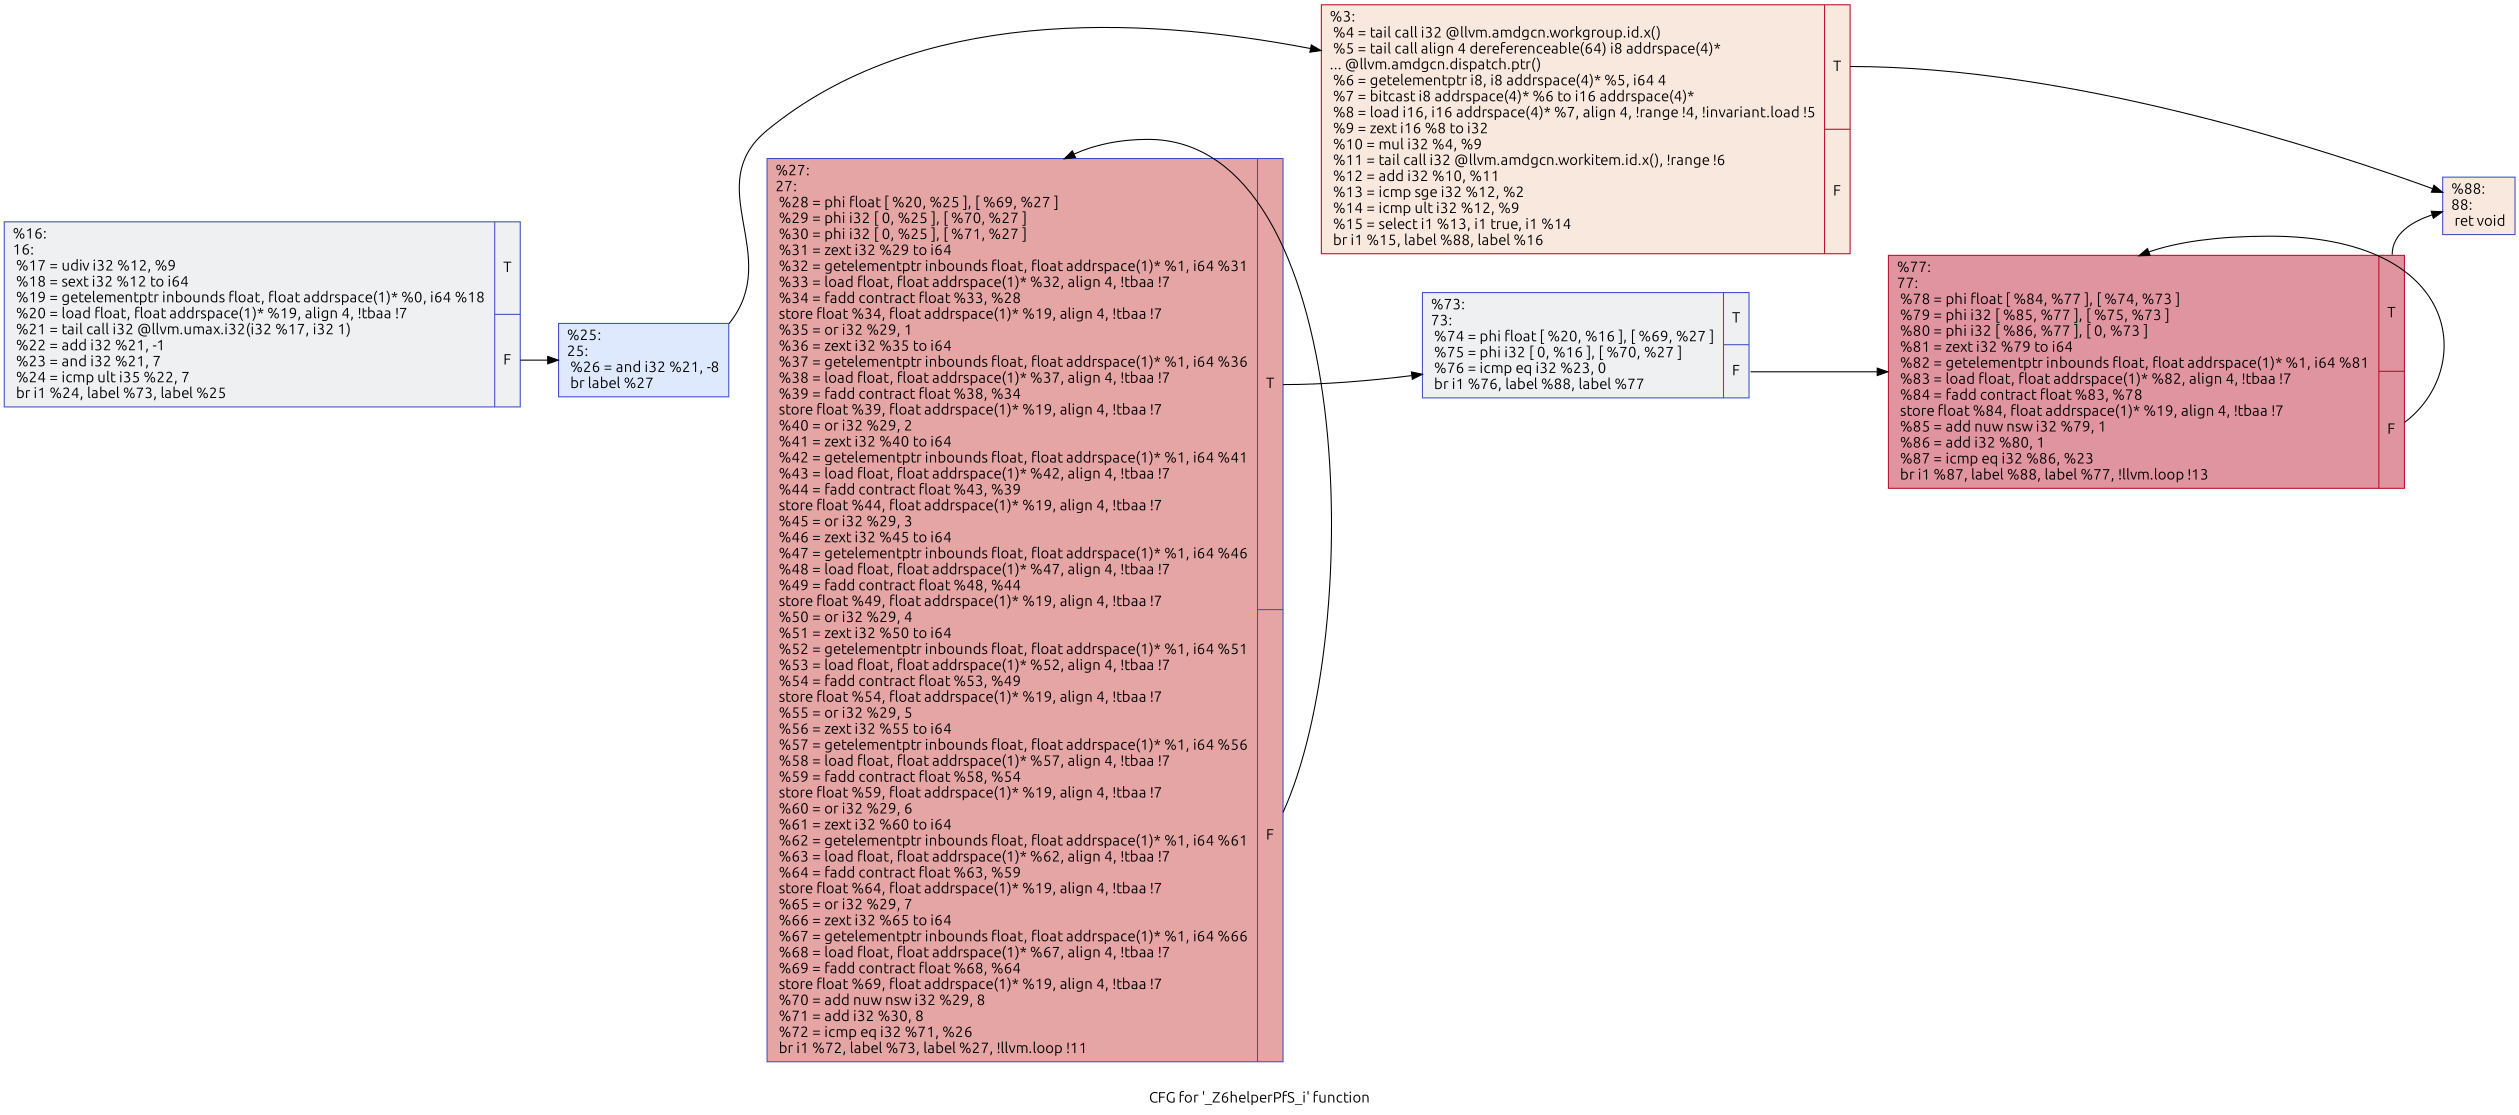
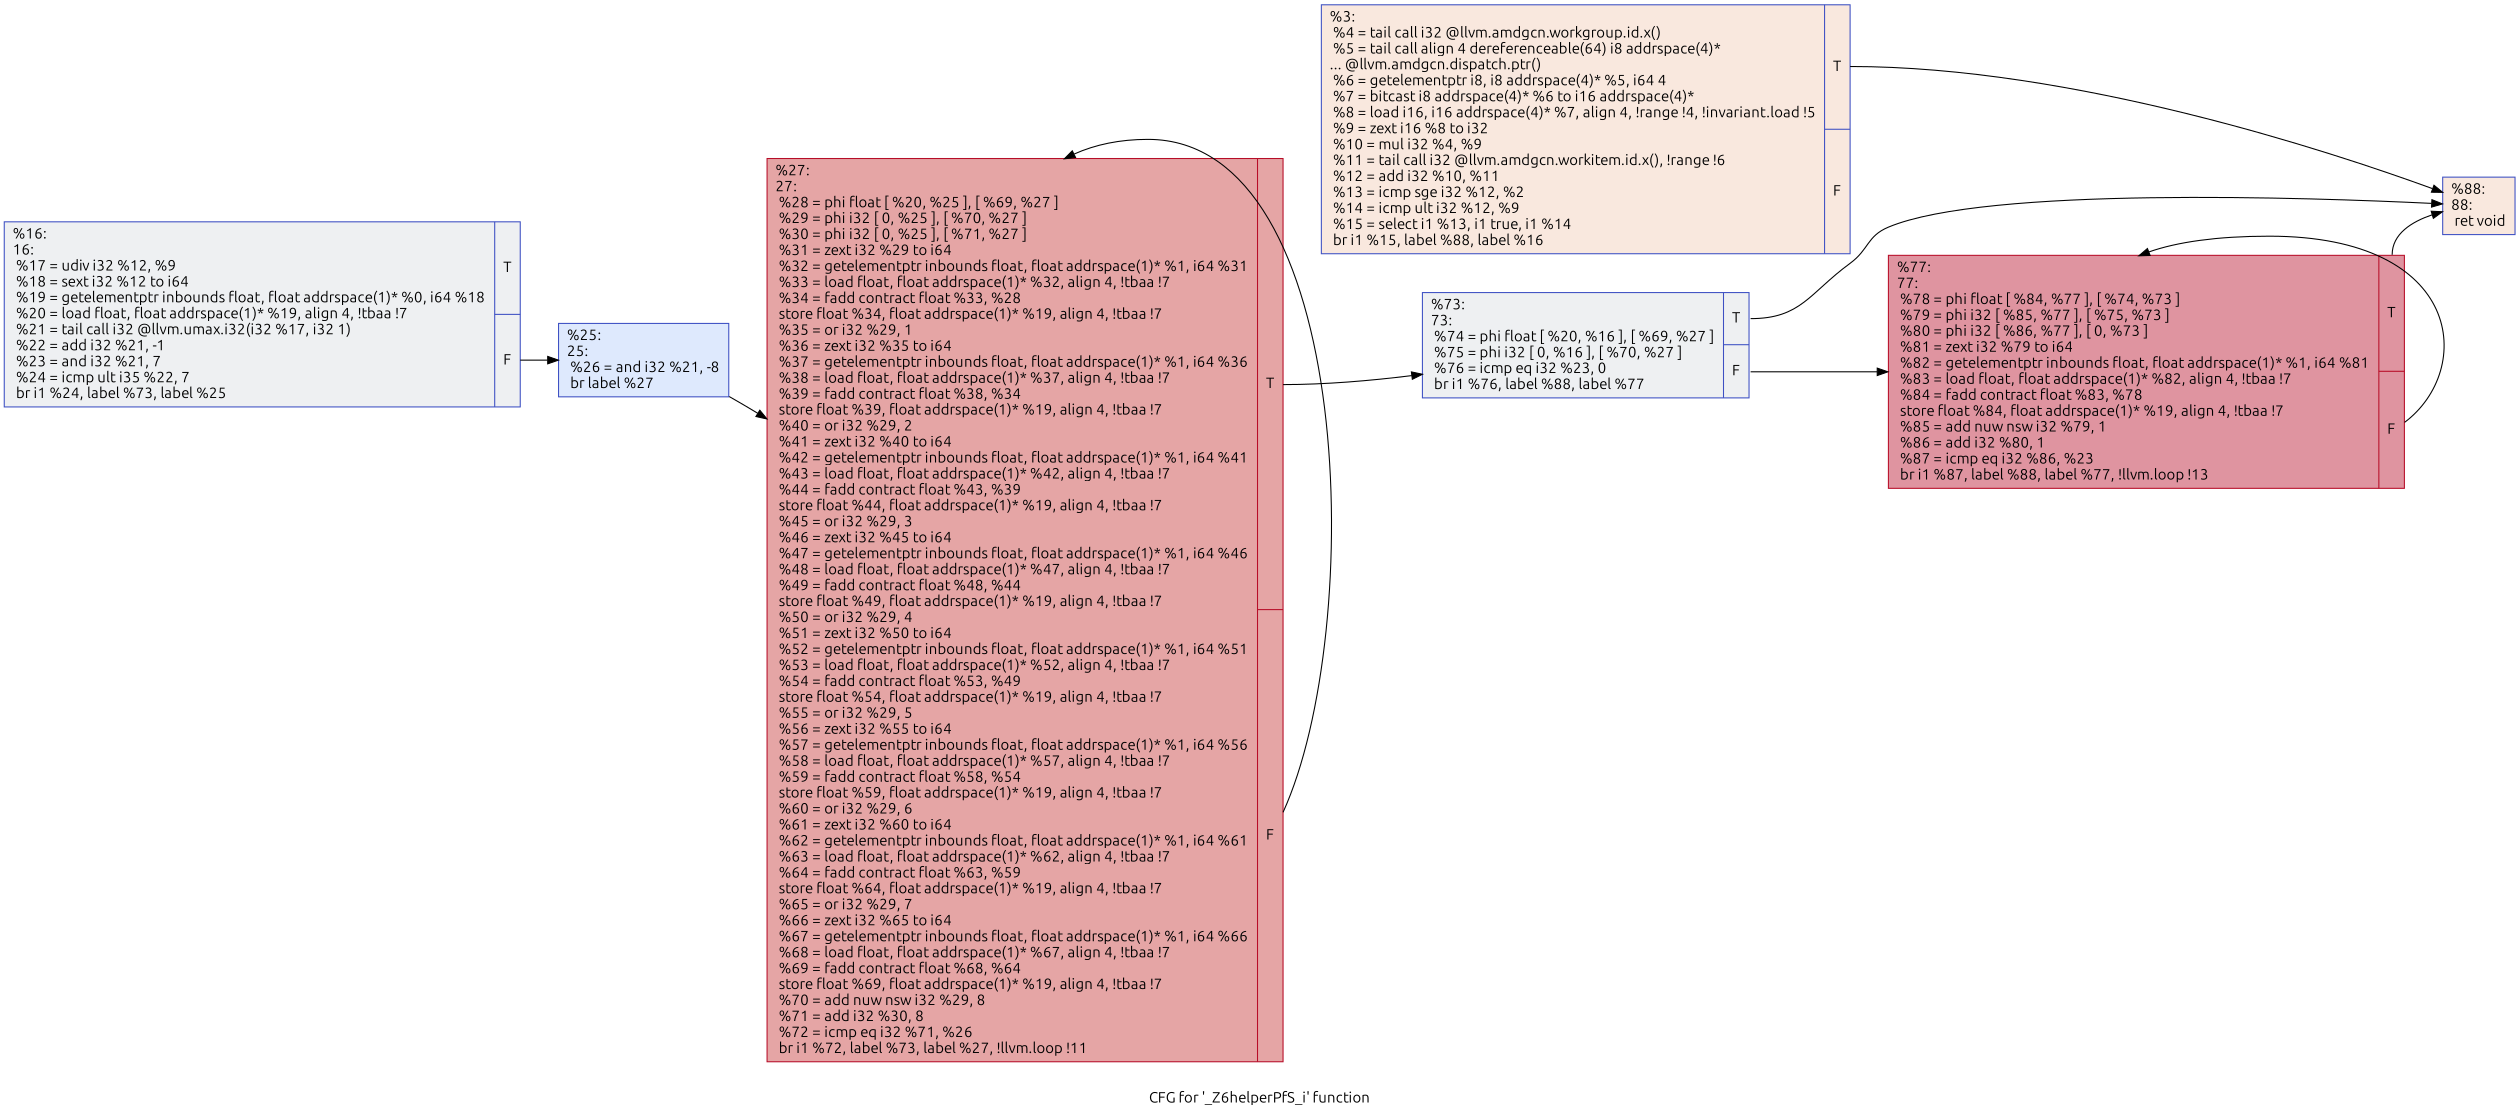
  digraph {
    fontname=Ubuntu
    label="CFG for '_Z6helperPfS_i' function"
    rankdir=LR
    node [color="#3d50c3ff" fillcolor="#f2cab570" fontname=Ubuntu shape=record style=filled]
    edge [fontname=Ubuntu tailport=s0]
-   n1 [color="#b70d28ff" label="{%3:\l  %4 = tail call i32 @llvm.amdgcn.workgroup.id.x()\l  %5 = tail call align 4 dereferenceable(64) i8 addrspace(4)*\l... @llvm.amdgcn.dispatch.ptr()\l  %6 = getelementptr i8, i8 addrspace(4)* %5, i64 4\l  %7 = bitcast i8 addrspace(4)* %6 to i16 addrspace(4)*\l  %8 = load i16, i16 addrspace(4)* %7, align 4, !range !4, !invariant.load !5\l  %9 = zext i16 %8 to i32\l  %10 = mul i32 %4, %9\l  %11 = tail call i32 @llvm.amdgcn.workitem.id.x(), !range !6\l  %12 = add i32 %10, %11\l  %13 = icmp sge i32 %12, %2\l  %14 = icmp ult i32 %12, %9\l  %15 = select i1 %13, i1 true, i1 %14\l  br i1 %15, label %88, label %16\l|{<s0>T|<s1>F}}"]
+   n1 [label="{%3:\l  %4 = tail call i32 @llvm.amdgcn.workgroup.id.x()\l  %5 = tail call align 4 dereferenceable(64) i8 addrspace(4)*\l... @llvm.amdgcn.dispatch.ptr()\l  %6 = getelementptr i8, i8 addrspace(4)* %5, i64 4\l  %7 = bitcast i8 addrspace(4)* %6 to i16 addrspace(4)*\l  %8 = load i16, i16 addrspace(4)* %7, align 4, !range !4, !invariant.load !5\l  %9 = zext i16 %8 to i32\l  %10 = mul i32 %4, %9\l  %11 = tail call i32 @llvm.amdgcn.workitem.id.x(), !range !6\l  %12 = add i32 %10, %11\l  %13 = icmp sge i32 %12, %2\l  %14 = icmp ult i32 %12, %9\l  %15 = select i1 %13, i1 true, i1 %14\l  br i1 %15, label %88, label %16\l|{<s0>T|<s1>F}}"]
    n2 [label="{%88:\l88:                                               \l  ret void\l}"]
    n3 [fillcolor="#d9dce170" label="{%16:\l16:                                               \l  %17 = udiv i32 %12, %9\l  %18 = sext i32 %12 to i64\l  %19 = getelementptr inbounds float, float addrspace(1)* %0, i64 %18\l  %20 = load float, float addrspace(1)* %19, align 4, !tbaa !7\l  %21 = tail call i32 @llvm.umax.i32(i32 %17, i32 1)\l  %22 = add i32 %21, -1\l  %23 = and i32 %21, 7\l  %24 = icmp ult i35 %22, 7\l  br i1 %24, label %73, label %25\l|{<s0>T|<s1>F}}"]
    n4 [fillcolor="#b5cdfa70" label="{%25:\l25:                                               \l  %26 = and i32 %21, -8\l  br label %27\l}"]
    n5 [fillcolor="#d9dce170" label="{%73:\l73:                                               \l  %74 = phi float [ %20, %16 ], [ %69, %27 ]\l  %75 = phi i32 [ 0, %16 ], [ %70, %27 ]\l  %76 = icmp eq i32 %23, 0\l  br i1 %76, label %88, label %77\l|{<s0>T|<s1>F}}"]
    n6 [color="#b70d28ff" fillcolor="#b70d2870" label="{%77:\l77:                                               \l  %78 = phi float [ %84, %77 ], [ %74, %73 ]\l  %79 = phi i32 [ %85, %77 ], [ %75, %73 ]\l  %80 = phi i32 [ %86, %77 ], [ 0, %73 ]\l  %81 = zext i32 %79 to i64\l  %82 = getelementptr inbounds float, float addrspace(1)* %1, i64 %81\l  %83 = load float, float addrspace(1)* %82, align 4, !tbaa !7\l  %84 = fadd contract float %83, %78\l  store float %84, float addrspace(1)* %19, align 4, !tbaa !7\l  %85 = add nuw nsw i32 %79, 1\l  %86 = add i32 %80, 1\l  %87 = icmp eq i32 %86, %23\l  br i1 %87, label %88, label %77, !llvm.loop !13\l|{<s0>T|<s1>F}}"]
-   n7 [fillcolor="#c5333470" label="{%27:\l27:                                               \l  %28 = phi float [ %20, %25 ], [ %69, %27 ]\l  %29 = phi i32 [ 0, %25 ], [ %70, %27 ]\l  %30 = phi i32 [ 0, %25 ], [ %71, %27 ]\l  %31 = zext i32 %29 to i64\l  %32 = getelementptr inbounds float, float addrspace(1)* %1, i64 %31\l  %33 = load float, float addrspace(1)* %32, align 4, !tbaa !7\l  %34 = fadd contract float %33, %28\l  store float %34, float addrspace(1)* %19, align 4, !tbaa !7\l  %35 = or i32 %29, 1\l  %36 = zext i32 %35 to i64\l  %37 = getelementptr inbounds float, float addrspace(1)* %1, i64 %36\l  %38 = load float, float addrspace(1)* %37, align 4, !tbaa !7\l  %39 = fadd contract float %38, %34\l  store float %39, float addrspace(1)* %19, align 4, !tbaa !7\l  %40 = or i32 %29, 2\l  %41 = zext i32 %40 to i64\l  %42 = getelementptr inbounds float, float addrspace(1)* %1, i64 %41\l  %43 = load float, float addrspace(1)* %42, align 4, !tbaa !7\l  %44 = fadd contract float %43, %39\l  store float %44, float addrspace(1)* %19, align 4, !tbaa !7\l  %45 = or i32 %29, 3\l  %46 = zext i32 %45 to i64\l  %47 = getelementptr inbounds float, float addrspace(1)* %1, i64 %46\l  %48 = load float, float addrspace(1)* %47, align 4, !tbaa !7\l  %49 = fadd contract float %48, %44\l  store float %49, float addrspace(1)* %19, align 4, !tbaa !7\l  %50 = or i32 %29, 4\l  %51 = zext i32 %50 to i64\l  %52 = getelementptr inbounds float, float addrspace(1)* %1, i64 %51\l  %53 = load float, float addrspace(1)* %52, align 4, !tbaa !7\l  %54 = fadd contract float %53, %49\l  store float %54, float addrspace(1)* %19, align 4, !tbaa !7\l  %55 = or i32 %29, 5\l  %56 = zext i32 %55 to i64\l  %57 = getelementptr inbounds float, float addrspace(1)* %1, i64 %56\l  %58 = load float, float addrspace(1)* %57, align 4, !tbaa !7\l  %59 = fadd contract float %58, %54\l  store float %59, float addrspace(1)* %19, align 4, !tbaa !7\l  %60 = or i32 %29, 6\l  %61 = zext i32 %60 to i64\l  %62 = getelementptr inbounds float, float addrspace(1)* %1, i64 %61\l  %63 = load float, float addrspace(1)* %62, align 4, !tbaa !7\l  %64 = fadd contract float %63, %59\l  store float %64, float addrspace(1)* %19, align 4, !tbaa !7\l  %65 = or i32 %29, 7\l  %66 = zext i32 %65 to i64\l  %67 = getelementptr inbounds float, float addrspace(1)* %1, i64 %66\l  %68 = load float, float addrspace(1)* %67, align 4, !tbaa !7\l  %69 = fadd contract float %68, %64\l  store float %69, float addrspace(1)* %19, align 4, !tbaa !7\l  %70 = add nuw nsw i32 %29, 8\l  %71 = add i32 %30, 8\l  %72 = icmp eq i32 %71, %26\l  br i1 %72, label %73, label %27, !llvm.loop !11\l|{<s0>T|<s1>F}}"]
+   n7 [color="#b70d28ff" fillcolor="#c5333470" label="{%27:\l27:                                               \l  %28 = phi float [ %20, %25 ], [ %69, %27 ]\l  %29 = phi i32 [ 0, %25 ], [ %70, %27 ]\l  %30 = phi i32 [ 0, %25 ], [ %71, %27 ]\l  %31 = zext i32 %29 to i64\l  %32 = getelementptr inbounds float, float addrspace(1)* %1, i64 %31\l  %33 = load float, float addrspace(1)* %32, align 4, !tbaa !7\l  %34 = fadd contract float %33, %28\l  store float %34, float addrspace(1)* %19, align 4, !tbaa !7\l  %35 = or i32 %29, 1\l  %36 = zext i32 %35 to i64\l  %37 = getelementptr inbounds float, float addrspace(1)* %1, i64 %36\l  %38 = load float, float addrspace(1)* %37, align 4, !tbaa !7\l  %39 = fadd contract float %38, %34\l  store float %39, float addrspace(1)* %19, align 4, !tbaa !7\l  %40 = or i32 %29, 2\l  %41 = zext i32 %40 to i64\l  %42 = getelementptr inbounds float, float addrspace(1)* %1, i64 %41\l  %43 = load float, float addrspace(1)* %42, align 4, !tbaa !7\l  %44 = fadd contract float %43, %39\l  store float %44, float addrspace(1)* %19, align 4, !tbaa !7\l  %45 = or i32 %29, 3\l  %46 = zext i32 %45 to i64\l  %47 = getelementptr inbounds float, float addrspace(1)* %1, i64 %46\l  %48 = load float, float addrspace(1)* %47, align 4, !tbaa !7\l  %49 = fadd contract float %48, %44\l  store float %49, float addrspace(1)* %19, align 4, !tbaa !7\l  %50 = or i32 %29, 4\l  %51 = zext i32 %50 to i64\l  %52 = getelementptr inbounds float, float addrspace(1)* %1, i64 %51\l  %53 = load float, float addrspace(1)* %52, align 4, !tbaa !7\l  %54 = fadd contract float %53, %49\l  store float %54, float addrspace(1)* %19, align 4, !tbaa !7\l  %55 = or i32 %29, 5\l  %56 = zext i32 %55 to i64\l  %57 = getelementptr inbounds float, float addrspace(1)* %1, i64 %56\l  %58 = load float, float addrspace(1)* %57, align 4, !tbaa !7\l  %59 = fadd contract float %58, %54\l  store float %59, float addrspace(1)* %19, align 4, !tbaa !7\l  %60 = or i32 %29, 6\l  %61 = zext i32 %60 to i64\l  %62 = getelementptr inbounds float, float addrspace(1)* %1, i64 %61\l  %63 = load float, float addrspace(1)* %62, align 4, !tbaa !7\l  %64 = fadd contract float %63, %59\l  store float %64, float addrspace(1)* %19, align 4, !tbaa !7\l  %65 = or i32 %29, 7\l  %66 = zext i32 %65 to i64\l  %67 = getelementptr inbounds float, float addrspace(1)* %1, i64 %66\l  %68 = load float, float addrspace(1)* %67, align 4, !tbaa !7\l  %69 = fadd contract float %68, %64\l  store float %69, float addrspace(1)* %19, align 4, !tbaa !7\l  %70 = add nuw nsw i32 %29, 8\l  %71 = add i32 %30, 8\l  %72 = icmp eq i32 %71, %26\l  br i1 %72, label %73, label %27, !llvm.loop !11\l|{<s0>T|<s1>F}}"]
    n1 -> n2
    n3 -> n4 [tailport=s1]
-   n4 -> n1
+   n4 -> n7
+   n5 -> n2
    n5 -> n6 [tailport=s1]
    n6 -> n2
    n6 -> n6 [tailport=s1]
    n7 -> n5
    n7 -> n7 [tailport=s1]
  }
